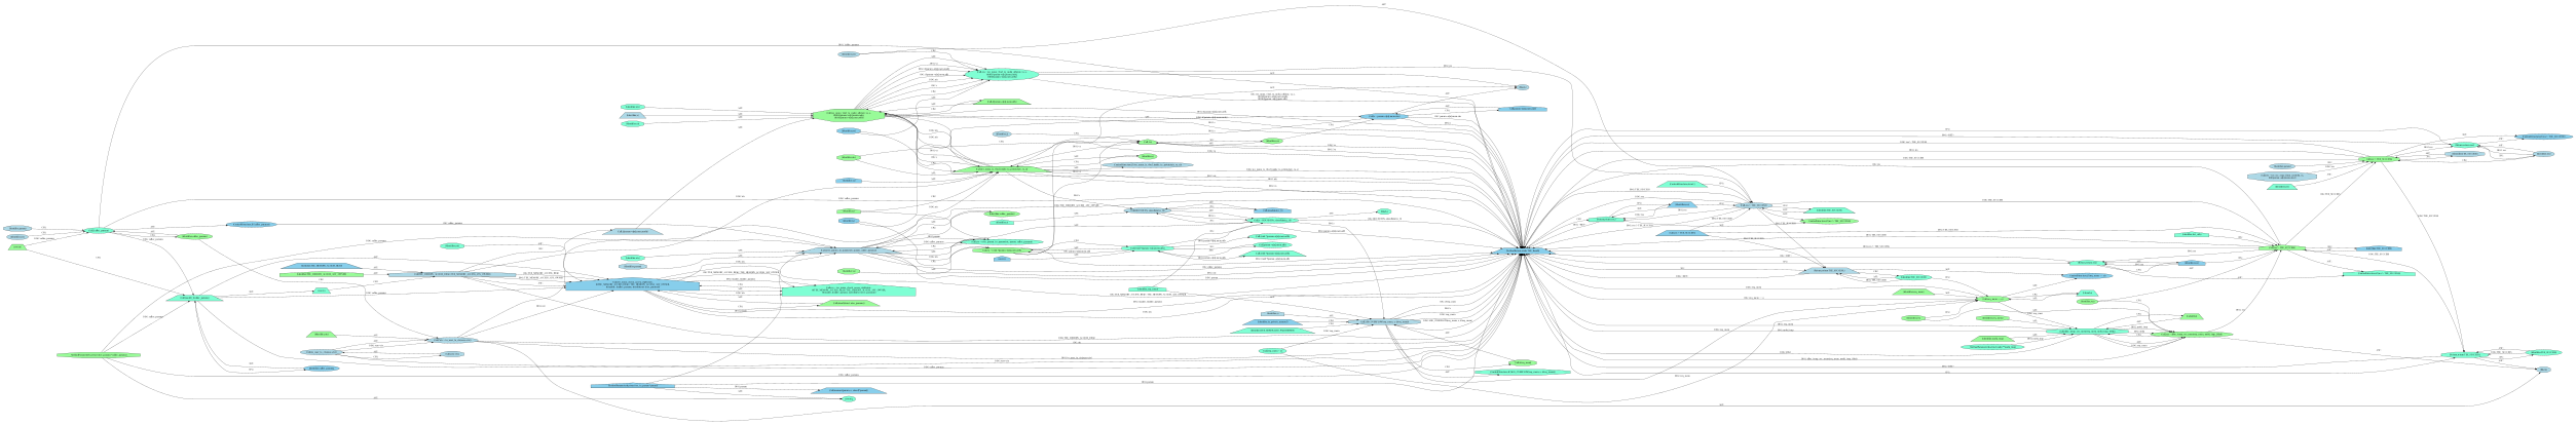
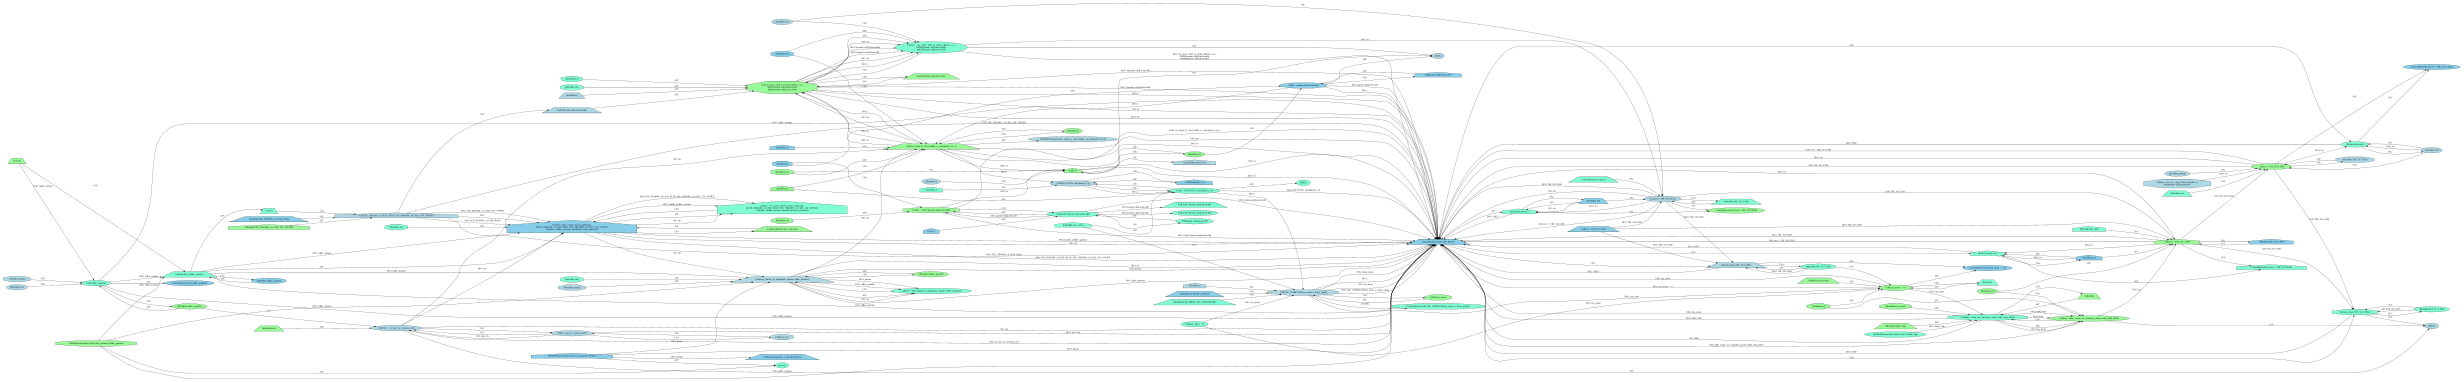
  digraph {
    fontname="Playfair Display"
    rankdir=LR
    node [fillcolor=aquamarine fontname="Playfair Display" shape=ellipse style=filled]
    edge [fontname="Playfair Display"]
    n1 [fillcolor=palegreen label="(Call,tee_mmu_vbuf_to_mobj_offs(utc, va, s,\n\t\t\t\t\t\t\t&param->u[n].mem.mobj,\n\t\t\t\t\t\t\t&param->u[n].mem.offs))" shape=octagon]
    n2 [fillcolor=palegreen label="(Call,tee_mmu_is_vbuf_inside_ta_private(utc, va, s))" shape=trapezium]
    n3 [label="(Call,res = tee_mmu_vbuf_to_mobj_offs(utc, va, s,\n\t\t\t\t\t\t\t&param->u[n].mem.mobj,\n\t\t\t\t\t\t\t&param->u[n].mem.offs))"]
    n4 [fillcolor=palegreen label="(Call,&param->u[n].mem.offs)" shape=trapezium]
    n5 [fillcolor=skyblue label="(MethodReturn,static TEE_Result)" shape=trapezium]
    n6 [fillcolor=lightblue label="(Call,ROUNDUP(s, sizeof(uint32_t)))"]
    n7 [fillcolor=lightblue label="(ControlStructure,if (tee_mmu_is_vbuf_inside_ta_private(utc, va, s)))"]
    n8 [fillcolor=palegreen label="(Identifier,s)"]
    n9 [fillcolor=palegreen label="(Call,!va)" shape=house]
    n10 [fillcolor=lightblue label="(Block,)"]
    n11 [fillcolor=lightblue label="(Call,res != TEE_SUCCESS)"]
    n12 [label="(Return,return res;)" shape=house]
    n13 [label="(Return,return TEE_SUCCESS;)" shape=octagon]
    n14 [label="(Return,return res;)"]
    n15 [label="(Return,return res;)" shape=house]
    n16 [fillcolor=lightblue label="(Return,return TEE_SUCCESS;)" shape=trapezium]
    n17 [label="(Call,s = ROUNDUP(s, sizeof(uint32_t)))"]
    n18 [fillcolor=skyblue label="(Call,sizeof(uint32_t))" shape=house]
    n19 [fillcolor=lightblue label="(Call,*utc = to_user_ta_ctx(sess->ctx))"]
    n20 [fillcolor=lightblue label="(Call,to_user_ta_ctx(sess->ctx))"]
    n21 [fillcolor=skyblue label="(Call,tee_mmu_check_access_rights(utc,\n\t\t\tTEE_MEMORY_ACCESS_READ | TEE_MEMORY_ACCESS_ANY_OWNER,\n \t\t\t(uaddr_t)callee_params, sizeof(struct utee_params)))" shape=house]
    n22 [fillcolor=lightblue label="(Block,)" shape=octagon]
    n23 [fillcolor=lightblue label="(Call,sess->ctx)" shape=octagon]
    n24 [fillcolor=lightblue label="(Call,utee_param_to_param(utc, param, callee_params))" shape=trapezium]
    n25 [fillcolor=palegreen label="(Call,sizeof(struct utee_params))" shape=trapezium]
    n26 [label="(Call,res = tee_mmu_check_access_rights(utc,\n\t\t\tTEE_MEMORY_ACCESS_READ | TEE_MEMORY_ACCESS_ANY_OWNER,\n \t\t\t(uaddr_t)callee_params, sizeof(struct utee_params)))" shape=house]
    n27 [label="(Call,res = utee_param_to_param(utc, param, callee_params))"]
    n28 [fillcolor=palegreen label="(Identifier,callee_params)"]
    n29 [fillcolor=lightblue label="(Call,TEE_MEMORY_ACCESS_READ | TEE_MEMORY_ACCESS_ANY_OWNER)" shape=house]
    n30 [fillcolor=lightblue label="(Call,&param->u[n].mem.mobj)" shape=trapezium]
    n31 [fillcolor=palegreen label="(Identifier,TEE_MEMORY_ACCESS_ANY_OWNER)" shape=house]
    n32 [label="(Call,(uaddr_t)callee_params)" shape=trapezium]
    n33 [fillcolor=skyblue label="(Identifier,callee_params)"]
    1000153 [shape=trapezium]
    n35 [label="(Call,!callee_params)"]
    n36 [fillcolor=palegreen label="(Identifier,callee_params)"]
    n37 [fillcolor=skyblue label="(ControlStructure,if (!callee_params))"]
    n38 [fillcolor=palegreen label="(MethodParameterIn,struct utee_params *callee_params)" shape=octagon]
    1000104
    n40 [fillcolor=skyblue label="(MethodParameterIn,struct tee_ta_param *param)" shape=house]
    n41 [fillcolor=skyblue label="(Call,memset(param, 0, sizeof(*param)))" shape=trapezium]
    n42 [fillcolor=palegreen label="(Identifier,va)"]
+   n43 [fillcolor=lightblue label="(ControlStructure,if (!va))" shape=house]
    n44 [fillcolor=skyblue label="(Call,s = param->u[n].mem.size)" shape=octagon]
    n45 [fillcolor=palegreen label="(Call,va = (void *)param->u[n].mem.offs)" shape=octagon]
    n46 [label="(Call,(void *)param->u[n].mem.offs)" shape=octagon]
    n47 [label="(Call,(void *)param->u[n].mem.offs)"]
    n48 [label="(Call,param->u[n].mem.offs)"]
    n49 [label="(Call,(void *)param->u[n].mem.offs)" shape=trapezium]
    n50 [fillcolor=skyblue label="(Call,param->u[n].mem.size)" shape=house]
    n51 [fillcolor=lightblue label="(Call,ADD_OVERFLOW(req_mem, s, &req_mem))" shape=octagon]
    n52 [label="(Block,)" shape=octagon]
    n53 [fillcolor=palegreen label="(Call,req_mem == 0)" shape=octagon]
    n54 [fillcolor=palegreen label="(Call,&req_mem)" shape=octagon]
    n55 [label="(ControlStructure,if (ADD_OVERFLOW(req_mem, s, &req_mem)))" shape=octagon]
    n56 [label="(Call,alloc_temp_sec_mem(req_mem, mobj_tmp, &dst))" shape=octagon]
    n57 [fillcolor=skyblue label="(ControlStructure,if (req_mem == 0))"]
    n58 [label="(Literal,0)" shape=trapezium]
    n59 [fillcolor=palegreen label="(Call,res = alloc_temp_sec_mem(req_mem, mobj_tmp, &dst))"]
    n60 [fillcolor=palegreen label="(Call,&dst)" shape=trapezium]
    n61 [fillcolor=palegreen label="(Call,res != TEE_SUCCESS)" shape=house]
    n62 [fillcolor=palegreen label="(Call,res != TEE_SUCCESS)" shape=octagon]
    n63 [label="(ControlStructure,if (res != TEE_SUCCESS))" shape=house]
    n64 [fillcolor=skyblue label="(Identifier,TEE_SUCCESS)" shape=house]
    n65 [fillcolor=skyblue label="(Identifier,res)" shape=house]
    n66 [fillcolor=skyblue label="(ControlStructure,if (res != TEE_SUCCESS))"]
    n67 [fillcolor=lightblue label="(Identifier,TEE_SUCCESS)" shape=octagon]
    n68 [label="(Identifier,TEE_SUCCESS)"]
    n69 [fillcolor=lightblue label="(Identifier,res)"]
    n70 [label="(Identifier,TEE_SUCCESS)" shape=trapezium]
    n71 [fillcolor=palegreen label="(ControlStructure,if (res != TEE_SUCCESS))"]
    n72 [fillcolor=skyblue label="(Identifier,res)" shape=trapezium]
    n73 [label="(Identifier,TEE_SUCCESS)"]
    n74 [fillcolor=skyblue label="(Identifier,va)" shape=house]
    n75 [fillcolor=lightblue label="(Call,res = tee_svc_copy_from_user(dst, va,\n\t\t\t\t\t\tparam->u[n].mem.size))" shape=octagon]
    n76 [label="(Identifier,utc)" shape=octagon]
    n77 [fillcolor=palegreen label="(Identifier,mobj_tmp)" shape=trapezium]
    n78 [fillcolor=lightblue label="(Identifier,s)" shape=house]
    n79 [fillcolor=skyblue label="(Identifier,TEE_MEMORY_ACCESS_READ)" shape=trapezium]
    n80 [label="(Identifier,req_mem)" shape=house]
    n81 [fillcolor=lightblue label="(Identifier,s)"]
    n82 [fillcolor=lightblue label="(Identifier,res)"]
    n83 [label="(Identifier,utc)" shape=octagon]
    n84 [fillcolor=skyblue label="(Identifier,ta_private_memref)" shape=trapezium]
    n85 [label="(Identifier,s)" shape=house]
    n86 [fillcolor=lightblue label="(Identifier,s)" shape=trapezium]
    n87 [label="(Identifier,dst_offs)" shape=house]
    n88 [fillcolor=palegreen label="(Identifier,utc)" shape=trapezium]
    n89 [fillcolor=palegreen label="(Identifier,s)" shape=house]
    n90 [label="(Identifier,TEE_ERROR_BAD_PARAMETERS)" shape=trapezium]
    n91 [fillcolor=lightblue label="(Identifier,param)" shape=octagon]
    n92 [label="(MethodParameterIn,struct mobj **mobj_tmp)"]
    n93 [fillcolor=skyblue label="(Call,res != TEE_SUCCESS)" shape=trapezium]
    n94 [fillcolor=skyblue label="(Identifier,res)" shape=octagon]
    n95 [fillcolor=palegreen label="(Identifier,res)" shape=octagon]
    n96 [label="(Identifier,res)" shape=trapezium]
    n97 [fillcolor=palegreen label="(Identifier,va)" shape=octagon]
    n98 [fillcolor=lightblue label="(Identifier,param)" shape=octagon]
    n99 [label="(Identifier,utc)" shape=octagon]
    n100 [fillcolor=lightblue label="(Identifier,res)"]
    n101 [label="(Call,req_mem = 0)"]
    n102 [label="(Identifier,va)" shape=octagon]
    n103 [fillcolor=palegreen label="(Identifier,res)"]
    n104 [label="(ControlStructure,struct;)" shape=trapezium]
    n105 [fillcolor=lightblue label="(Identifier,param)"]
    n106 [fillcolor=palegreen label="(Identifier,req_mem)" shape=octagon]
    n107 [fillcolor=palegreen label="(Identifier,req_mem)" shape=trapezium]
    n108 [fillcolor=skyblue label="(Identifier,s)" shape=octagon]
    n109 [fillcolor=palegreen label="(Identifier,utc)" shape=octagon]
    1000156 [fillcolor=palegreen shape=trapezium]
    1000213 [fillcolor=skyblue shape=house]
    n1 -> n2 [label="DDG: utc"]
    n1 -> n3 [label="AST: "]
    n1 -> n3 [label="DDG: va"]
    n1 -> n3 [label="DDG: &param->u[n].mem.mobj"]
    n1 -> n3 [label="DDG: &param->u[n].mem.offs"]
    n1 -> n3 [label="DDG: utc"]
    n1 -> n3 [label="DDG: s"]
    n1 -> n4 [label="CFG: "]
    n1 -> n5 [label="DDG: &param->u[n].mem.offs"]
    n1 -> n5 [label="DDG: &param->u[n].mem.mobj"]
    n1 -> n5 [label="DDG: s"]
    n1 -> n5 [label="DDG: va"]
    n1 -> n5 [label="DDG: utc"]
    n2 -> n1 [label="DDG: utc"]
    n2 -> n1 [label="DDG: va"]
    n2 -> n1 [label="DDG: s"]
    n2 -> n5 [label="DDG: tee_mmu_is_vbuf_inside_ta_private(utc, va, s)"]
    n2 -> n5 [label="DDG: utc"]
    n2 -> n5 [label="DDG: va"]
    n2 -> n6 [label="DDG: s"]
    n2 -> n7 [label="AST: "]
    n2 -> n8 [label="CFG: "]
    n2 -> n9 [label="DDG: va"]
    n3 -> n1 [label="CFG: "]
    n3 -> n5 [label="DDG: tee_mmu_vbuf_to_mobj_offs(utc, va, s,\n\t\t\t\t\t\t\t&param->u[n].mem.mobj,\n\t\t\t\t\t\t\t&param->u[n].mem.offs)"]
    n3 -> n10 [label="AST: "]
    n3 -> n11 [label="DDG: res"]
    n4 -> n1 [label="AST: "]
    n5 -> n12 [label="CFG: "]
    n5 -> n13 [label="CFG: "]
    n5 -> n14 [label="CFG: "]
    n5 -> n15 [label="CFG: "]
    n5 -> n16 [label="CFG: "]
    n6 -> n17 [label="AST: "]
    n6 -> n17 [label="DDG: s"]
    n6 -> n18 [label="CFG: "]
    n8 -> n2 [label="AST: "]
    n9 -> n5 [label="DDG: va"]
    n9 -> n5 [label="DDG: !va"]
    n9 -> n42 [label="CFG: "]
+   n9 -> n43 [label="AST: "]
    n11 -> n5 [label="DDG: res != TEE_SUCCESS"]
    n11 -> n5 [label="DDG: TEE_SUCCESS"]
    n11 -> n5 [label="DDG: res"]
    n11 -> n15 [label="DDG: res"]
    n11 -> n16 [label="DDG: TEE_SUCCESS"]
    n11 -> n61 [label="DDG: TEE_SUCCESS"]
    n11 -> n70 [label="CFG: "]
    n11 -> n71 [label="AST: "]
    n12 -> n5 [label="DDG: <RET>"]
    n12 -> n63 [label="AST: "]
    n12 -> n65 [label="CFG: "]
    n13 -> n5 [label="DDG: <RET>"]
    n13 -> n22 [label="AST: "]
    n13 -> n68 [label="CFG: "]
    n14 -> n5 [label="DDG: <RET>"]
    n14 -> n66 [label="AST: "]
    n14 -> n69 [label="CFG: "]
    n15 -> n5 [label="DDG: <RET>"]
    n15 -> n71 [label="AST: "]
    n15 -> n72 [label="CFG: "]
    n16 -> n5 [label="DDG: <RET>"]
    n16 -> n57 [label="AST: "]
    n16 -> n73 [label="CFG: "]
    n17 -> n5 [label="DDG: ROUNDUP(s, sizeof(uint32_t))"]
    n17 -> n6 [label="CFG: "]
    n17 -> n51 [label="DDG: s"]
    n17 -> n52 [label="AST: "]
    n18 -> n6 [label="AST: "]
    n19 -> n2 [label="DDG: utc"]
    n19 -> n5 [label="DDG: utc"]
    n19 -> n5 [label="DDG: to_user_ta_ctx(sess->ctx)"]
+   n19 -> n20 [label="CFG: "]
    n19 -> n21 [label="DDG: utc"]
    n19 -> n22 [label="AST: "]
    n20 -> n5 [label="DDG: sess->ctx"]
    n20 -> n19 [label="AST: "]
    n20 -> n19 [label="DDG: sess->ctx"]
    n20 -> n23 [label="CFG: "]
    n21 -> n5 [label="DDG: (uaddr_t)callee_params"]
    n21 -> n5 [label="DDG: utc"]
    n21 -> n5 [label="DDG: TEE_MEMORY_ACCESS_READ | TEE_MEMORY_ACCESS_ANY_OWNER"]
    n21 -> n24 [label="DDG: utc"]
    n21 -> n25 [label="CFG: "]
    n21 -> n26 [label="AST: "]
    n21 -> n26 [label="DDG: utc"]
    n21 -> n26 [label="DDG: TEE_MEMORY_ACCESS_READ | TEE_MEMORY_ACCESS_ANY_OWNER"]
    n21 -> n26 [label="DDG: (uaddr_t)callee_params"]
    n23 -> n20 [label="AST: "]
    n24 -> n2 [label="DDG: utc"]
    n24 -> n5 [label="DDG: callee_params"]
    n24 -> n5 [label="DDG: utc"]
    n24 -> n5 [label="DDG: param"]
    n24 -> n27 [label="AST: "]
    n24 -> n27 [label="DDG: utc"]
    n24 -> n27 [label="DDG: param"]
    n24 -> n27 [label="DDG: callee_params"]
    n24 -> n28 [label="CFG: "]
    n25 -> n21 [label="AST: "]
    n26 -> n21 [label="CFG: "]
    n27 -> n24 [label="CFG: "]
    n28 -> n24 [label="AST: "]
    n29 -> n5 [label="DDG: TEE_MEMORY_ACCESS_ANY_OWNER"]
    n29 -> n5 [label="DDG: TEE_MEMORY_ACCESS_READ"]
    n29 -> n21 [label="AST: "]
    n29 -> n21 [label="DDG: TEE_MEMORY_ACCESS_READ"]
    n29 -> n21 [label="DDG: TEE_MEMORY_ACCESS_ANY_OWNER"]
    n29 -> n30 [label="CFG: "]
    n30 -> n1 [label="AST: "]
    n31 -> n29 [label="AST: "]
    n32 -> n5 [label="DDG: callee_params"]
    n32 -> n21 [label="AST: "]
    n32 -> n21 [label="DDG: callee_params"]
-   n37 -> n24 [label="DDG: callee_params"]
+   n32 -> n24 [label="DDG: callee_params"]
    n32 -> n33 [label="CFG: "]
    n32 -> 1000153 [label="AST: "]
    n33 -> n32 [label="AST: "]
    1000153 -> n29 [label="CFG: "]
    n35 -> n5 [label="DDG: !callee_params"]
    n35 -> n5 [label="DDG: callee_params"]
    n35 -> n32 [label="DDG: callee_params"]
    n35 -> n36 [label="CFG: "]
    n35 -> n37 [label="AST: "]
    n36 -> n19 [label="CFG: "]
    n36 -> n35 [label="AST: "]
    n38 -> n5 [label="DDG: callee_params"]
    n38 -> n24 [label="DDG: callee_params"]
    n38 -> n32 [label="DDG: callee_params"]
    n38 -> 1000104 [label="AST: "]
    n40 -> n5 [label="DDG: param"]
    n40 -> n24 [label="DDG: param"]
    n40 -> 1000104 [label="AST: "]
    n40 -> n41 [label="DDG: param"]
    n42 -> n9 [label="AST: "]
    n42 -> n44 [label="CFG: "]
    n44 -> n2 [label="DDG: s"]
    n44 -> n5 [label="DDG: param->u[n].mem.size"]
    n44 -> n5 [label="DDG: s"]
    n44 -> n10 [label="AST: "]
    n44 -> n50 [label="CFG: "]
    n45 -> n5 [label="DDG: (void *)param->u[n].mem.offs"]
    n45 -> n9 [label="DDG: va"]
    n45 -> n10 [label="AST: "]
    n45 -> n46 [label="CFG: "]
    n46 -> n5 [label="DDG: param->u[n].mem.offs"]
    n46 -> n45 [label="AST: "]
    n46 -> n45 [label="DDG: param->u[n].mem.offs"]
    n46 -> n47 [label="DDG: param->u[n].mem.offs"]
    n46 -> n48 [label="CFG: "]
    n46 -> n49 [label="DDG: param->u[n].mem.offs"]
    n48 -> n46 [label="AST: "]
    n50 -> n44 [label="AST: "]
    n51 -> n5 [label="DDG: &req_mem"]
    n51 -> n5 [label="DDG: s"]
    n51 -> n5 [label="DDG: req_mem"]
    n51 -> n5 [label="DDG: ADD_OVERFLOW(req_mem, s, &req_mem)"]
    n51 -> n53 [label="DDG: req_mem"]
    n51 -> n54 [label="CFG: "]
-   n51 -> n55 [label="AST: "]
+   n51 -> n55 [label="ACCESS: "]
    n53 -> n5 [label="DDG: req_mem == 0"]
    n53 -> n5 [label="DDG: req_mem"]
    n53 -> n56 [label="DDG: req_mem"]
    n53 -> n57 [label="AST: "]
    n53 -> n58 [label="CFG: "]
    n54 -> n51 [label="AST: "]
    n56 -> n5 [label="DDG: &dst"]
    n56 -> n5 [label="DDG: req_mem"]
    n56 -> n5 [label="DDG: mobj_tmp"]
    n56 -> n59 [label="AST: "]
    n56 -> n59 [label="DDG: req_mem"]
    n56 -> n59 [label="DDG: mobj_tmp"]
    n56 -> n59 [label="DDG: &dst"]
    n56 -> n60 [label="CFG: "]
    n58 -> n53 [label="AST: "]
    n59 -> n5 [label="DDG: alloc_temp_sec_mem(req_mem, mobj_tmp, &dst)"]
    n59 -> n22 [label="AST: "]
    n59 -> n56 [label="CFG: "]
    n59 -> n61 [label="DDG: res"]
    n60 -> n56 [label="AST: "]
    n61 -> n5 [label="DDG: res != TEE_SUCCESS"]
    n61 -> n5 [label="DDG: res"]
    n61 -> n5 [label="DDG: TEE_SUCCESS"]
    n61 -> n12 [label="DDG: res"]
    n61 -> n13 [label="DDG: TEE_SUCCESS"]
    n61 -> n62 [label="DDG: TEE_SUCCESS"]
    n61 -> n63 [label="AST: "]
    n61 -> n64 [label="CFG: "]
    n62 -> n5 [label="DDG: res != TEE_SUCCESS"]
    n62 -> n5 [label="DDG: res"]
    n62 -> n5 [label="DDG: TEE_SUCCESS"]
    n62 -> n13 [label="DDG: TEE_SUCCESS"]
    n62 -> n14 [label="DDG: res"]
    n62 -> n66 [label="AST: "]
    n62 -> n67 [label="CFG: "]
    n64 -> n61 [label="AST: "]
    n65 -> n12 [label="AST: "]
    n65 -> n12 [label="DDG: res"]
    n65 -> n61 [label="CFG: "]
    n67 -> n62 [label="AST: "]
    n68 -> n13 [label="AST: "]
    n68 -> n13 [label="DDG: TEE_SUCCESS"]
    n69 -> n14 [label="AST: "]
    n69 -> n14 [label="DDG: res"]
    n69 -> n62 [label="CFG: "]
    n70 -> n11 [label="AST: "]
    n72 -> n11 [label="CFG: "]
    n72 -> n15 [label="AST: "]
    n72 -> n15 [label="DDG: res"]
    n73 -> n16 [label="AST: "]
    n73 -> n16 [label="DDG: TEE_SUCCESS"]
    n73 -> n53 [label="CFG: "]
    n74 -> n2 [label="AST: "]
    n75 -> n62 [label="DDG: res"]
    n76 -> n1 [label="AST: "]
    n77 -> n56 [label="AST: "]
    n78 -> n51 [label="AST: "]
    n79 -> n29 [label="AST: "]
    n80 -> n17 [label="CFG: "]
    n80 -> n51 [label="AST: "]
    n81 -> n9 [label="CFG: "]
    n82 -> n3 [label="CFG: "]
    n82 -> n11 [label="AST: "]
    n83 -> n24 [label="AST: "]
    n84 -> n51 [label="CFG: "]
    n85 -> n6 [label="AST: "]
    n86 -> n1 [label="AST: "]
    n87 -> n61 [label="CFG: "]
    n88 -> n19 [label="AST: "]
    n89 -> n2 [label="CFG: "]
    n89 -> n17 [label="AST: "]
    n90 -> n51 [label="CFG: "]
    n91 -> n35 [label="CFG: "]
    n92 -> n56 [label="DDG: mobj_tmp"]
    n93 -> n11 [label="DDG: TEE_SUCCESS"]
    n93 -> n16 [label="DDG: TEE_SUCCESS"]
    n93 -> n61 [label="DDG: TEE_SUCCESS"]
    n94 -> n2 [label="CFG: "]
    n94 -> n3 [label="AST: "]
    n95 -> n53 [label="CFG: "]
    n95 -> n59 [label="AST: "]
    n96 -> n62 [label="AST: "]
    n97 -> n45 [label="AST: "]
    n98 -> n24 [label="AST: "]
    n99 -> n21 [label="AST: "]
    n100 -> n35 [label="CFG: "]
    n101 -> n51 [label="DDG: req_mem"]
    n101 -> n53 [label="DDG: req_mem"]
    n102 -> n1 [label="AST: "]
    n103 -> n59 [label="CFG: "]
    n103 -> n61 [label="AST: "]
    n104 -> n11 [label="CFG: "]
    n105 -> n62 [label="CFG: "]
    n106 -> n56 [label="AST: "]
    n107 -> n53 [label="AST: "]
    n108 -> n44 [label="AST: "]
    n108 -> n45 [label="CFG: "]
    n109 -> n2 [label="AST: "]
    n109 -> n9 [label="CFG: "]
    1000156 -> n32 [label="CFG: "]
    1000156 -> n35 [label="DDG: callee_params"]
    1000213 -> n46 [label="AST: "]
  }
